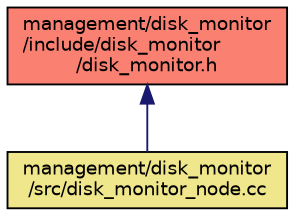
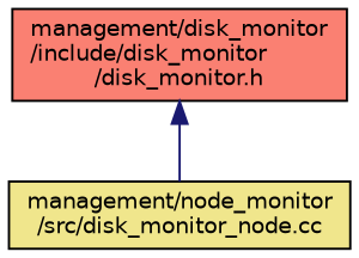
  digraph {
    node [color=black fontname=Helvetica fontsize=10 shape=box style=filled]
    n1 [fillcolor=salmon fontcolor=black height=0.2 label="management/disk_monitor\l/include/disk_monitor\l/disk_monitor.h" width=0.4]
-   n2 [fillcolor=khaki height=0.2 label="management/disk_monitor\l/src/disk_monitor_node.cc" width=0.4]
+   n2 [fillcolor=khaki height=0.2 label="management/node_monitor\l/src/disk_monitor_node.cc" width=0.4]
    n1 -> n2 [color=midnightblue dir=back fontname=Helvetica fontsize=10 labelfontname=Helvetica labelfontsize=10 style=solid]
  }
